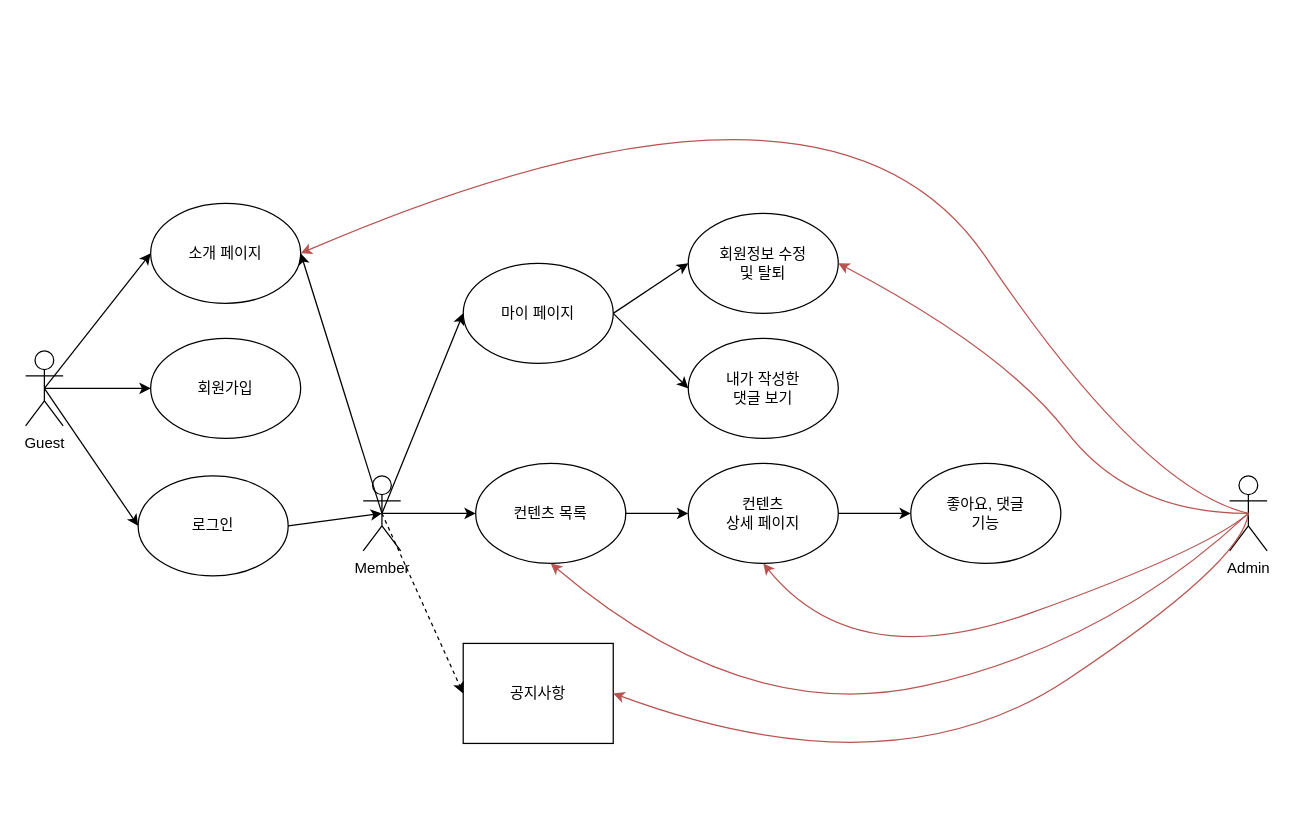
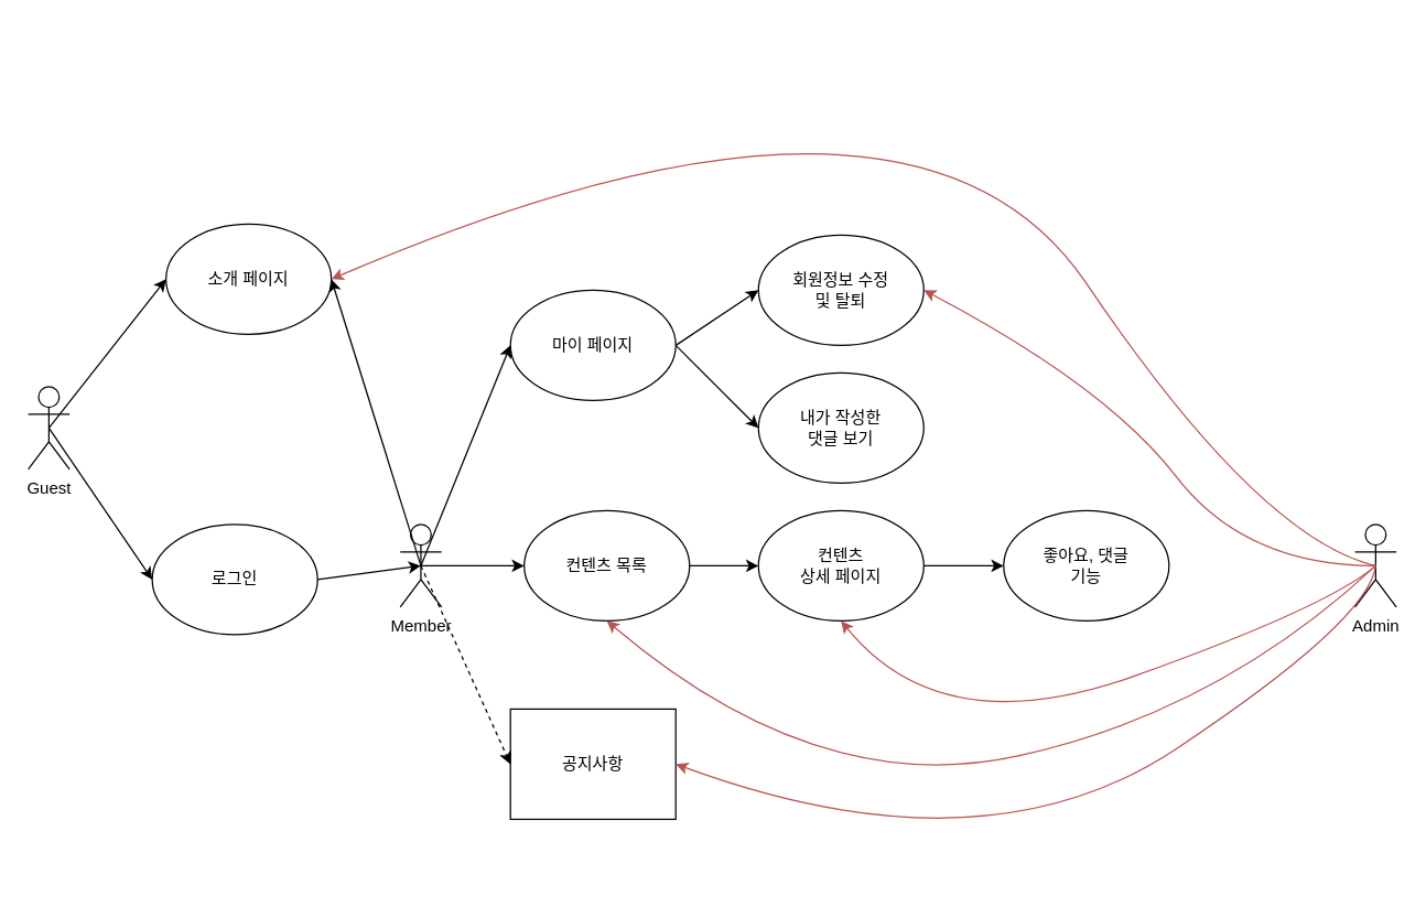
  <mxCell id="0" />
  <mxCell id="1" parent="0" />
  <mxCell id="2" value="Guest" style="shape=umlActor;verticalLabelPosition=bottom;verticalAlign=top;html=1;outlineConnect=0;" parent="1" vertex="1"><mxGeometry x="20" y="280" width="30" height="60" as="geometry" /></mxCell>
  <mxCell id="3" value="Member" style="shape=umlActor;verticalLabelPosition=bottom;verticalAlign=top;html=1;outlineConnect=0;" parent="1" vertex="1"><mxGeometry x="290" y="380" width="30" height="60" as="geometry" /></mxCell>
  <mxCell id="4" value="Admin" style="shape=umlActor;verticalLabelPosition=bottom;verticalAlign=top;html=1;outlineConnect=0;" parent="1" vertex="1"><mxGeometry x="983" y="380" width="30" height="60" as="geometry" /></mxCell>
  <mxCell id="5" value="소개 페이지" style="ellipse;whiteSpace=wrap;html=1;" parent="1" vertex="1"><mxGeometry x="120" y="162" width="120" height="80" as="geometry" /></mxCell>
  <mxCell id="6" value="내가 작성한&lt;br&gt;댓글 보기" style="ellipse;whiteSpace=wrap;html=1;" parent="1" vertex="1"><mxGeometry x="550" y="270" width="120" height="80" as="geometry" /></mxCell>
- <mxCell id="7" value="회원가입" style="ellipse;whiteSpace=wrap;html=1;" parent="1" vertex="1"><mxGeometry x="120" y="270" width="120" height="80" as="geometry" /></mxCell>
  <mxCell id="8" value="회원정보 수정&lt;br&gt;및 탈퇴" style="ellipse;whiteSpace=wrap;html=1;" parent="1" vertex="1"><mxGeometry x="550" y="170" width="120" height="80" as="geometry" /></mxCell>
  <mxCell id="9" value="로그인" style="ellipse;whiteSpace=wrap;html=1;" parent="1" vertex="1"><mxGeometry x="110" y="380" width="120" height="80" as="geometry" /></mxCell>
  <mxCell id="10" value="" style="endArrow=classic;html=1;rounded=0;exitX=1;exitY=0.5;exitDx=0;exitDy=0;entryX=0.5;entryY=0.5;entryDx=0;entryDy=0;entryPerimeter=0;" parent="1" source="9" target="3" edge="1"><mxGeometry width="50" height="50" relative="1" as="geometry"><mxPoint x="270" y="410" as="sourcePoint" /><mxPoint x="290" y="410" as="targetPoint" /></mxGeometry></mxCell>
- <mxCell id="11" value="" style="endArrow=classic;html=1;rounded=0;exitX=0.5;exitY=0.5;exitDx=0;exitDy=0;exitPerimeter=0;" parent="1" source="2" target="7" edge="1"><mxGeometry width="50" height="50" relative="1" as="geometry"><mxPoint x="150" y="441" as="sourcePoint" /><mxPoint x="200" y="391" as="targetPoint" /></mxGeometry></mxCell>
  <mxCell id="12" value="" style="endArrow=classic;html=1;rounded=0;entryX=0;entryY=0.5;entryDx=0;entryDy=0;exitX=0.5;exitY=0.5;exitDx=0;exitDy=0;exitPerimeter=0;" parent="1" source="2" target="5" edge="1"><mxGeometry width="50" height="50" relative="1" as="geometry"><mxPoint x="150" y="411" as="sourcePoint" /><mxPoint x="200" y="361" as="targetPoint" /></mxGeometry></mxCell>
  <mxCell id="13" value="" style="endArrow=classic;html=1;rounded=0;entryX=0;entryY=0.5;entryDx=0;entryDy=0;exitX=0.5;exitY=0.5;exitDx=0;exitDy=0;exitPerimeter=0;" parent="1" source="2" target="9" edge="1"><mxGeometry width="50" height="50" relative="1" as="geometry"><mxPoint x="30" y="335" as="sourcePoint" /><mxPoint x="80" y="285" as="targetPoint" /></mxGeometry></mxCell>
  <mxCell id="14" value="마이 페이지" style="ellipse;whiteSpace=wrap;html=1;" parent="1" vertex="1"><mxGeometry x="370" y="210" width="120" height="80" as="geometry" /></mxCell>
  <mxCell id="15" value="컨텐츠 목록" style="ellipse;whiteSpace=wrap;html=1;" parent="1" vertex="1"><mxGeometry x="380" y="370" width="120" height="80" as="geometry" /></mxCell>
  <mxCell id="16" value="" style="endArrow=classic;html=1;rounded=0;exitX=0.5;exitY=0.5;exitDx=0;exitDy=0;exitPerimeter=0;entryX=0;entryY=0.5;entryDx=0;entryDy=0;" parent="1" source="3" target="14" edge="1"><mxGeometry width="50" height="50" relative="1" as="geometry"><mxPoint x="310" y="420" as="sourcePoint" /><mxPoint x="360" y="370" as="targetPoint" /></mxGeometry></mxCell>
  <mxCell id="17" value="" style="endArrow=classic;html=1;rounded=0;entryX=0;entryY=0.5;entryDx=0;entryDy=0;exitX=1;exitY=0.5;exitDx=0;exitDy=0;" parent="1" source="14" target="8" edge="1"><mxGeometry width="50" height="50" relative="1" as="geometry"><mxPoint x="490" y="310" as="sourcePoint" /><mxPoint x="540" y="260" as="targetPoint" /></mxGeometry></mxCell>
  <mxCell id="18" value="" style="endArrow=classic;html=1;rounded=0;entryX=0;entryY=0.5;entryDx=0;entryDy=0;exitX=1;exitY=0.5;exitDx=0;exitDy=0;" parent="1" source="14" target="6" edge="1"><mxGeometry width="50" height="50" relative="1" as="geometry"><mxPoint x="490" y="310" as="sourcePoint" /><mxPoint x="540" y="260" as="targetPoint" /></mxGeometry></mxCell>
  <mxCell id="19" value="" style="endArrow=classic;html=1;rounded=0;exitX=0.5;exitY=0.5;exitDx=0;exitDy=0;exitPerimeter=0;entryX=0;entryY=0.5;entryDx=0;entryDy=0;" parent="1" source="3" target="15" edge="1"><mxGeometry width="50" height="50" relative="1" as="geometry"><mxPoint x="320" y="410" as="sourcePoint" /><mxPoint x="370" y="360" as="targetPoint" /></mxGeometry></mxCell>
  <mxCell id="20" value="공지사항" style="whiteSpace=wrap;html=1;rounded=0;" parent="1" vertex="1"><mxGeometry x="370" y="514" width="120" height="80" as="geometry" /></mxCell>
  <mxCell id="21" value="컨텐츠&lt;br&gt;상세 페이지" style="ellipse;whiteSpace=wrap;html=1;" parent="1" vertex="1"><mxGeometry x="550" y="370" width="120" height="80" as="geometry" /></mxCell>
  <mxCell id="22" value="" style="endArrow=classic;html=1;rounded=0;entryX=0;entryY=0.5;entryDx=0;entryDy=0;exitX=1;exitY=0.5;exitDx=0;exitDy=0;" parent="1" source="15" target="21" edge="1"><mxGeometry width="50" height="50" relative="1" as="geometry"><mxPoint x="490" y="420" as="sourcePoint" /><mxPoint x="540" y="370" as="targetPoint" /></mxGeometry></mxCell>
  <mxCell id="23" value="" style="endArrow=classic;html=1;rounded=0;exitX=0.5;exitY=0.5;exitDx=0;exitDy=0;exitPerimeter=0;entryX=0;entryY=0.5;entryDx=0;entryDy=0;dashed=1;" parent="1" source="3" target="20" edge="1"><mxGeometry width="50" height="50" relative="1" as="geometry"><mxPoint x="620" y="560" as="sourcePoint" /><mxPoint x="670" y="510" as="targetPoint" /></mxGeometry></mxCell>
  <mxCell id="24" value="" style="endArrow=classic;html=1;rounded=0;exitX=1;exitY=0.5;exitDx=0;exitDy=0;entryX=0;entryY=0.5;entryDx=0;entryDy=0;" parent="1" source="21" target="25" edge="1"><mxGeometry width="50" height="50" relative="1" as="geometry"><mxPoint x="690" y="410" as="sourcePoint" /><mxPoint x="740" y="360" as="targetPoint" /></mxGeometry></mxCell>
  <mxCell id="25" value="좋아요, 댓글&lt;br&gt;기능" style="ellipse;whiteSpace=wrap;html=1;" parent="1" vertex="1"><mxGeometry x="728" y="370" width="120" height="80" as="geometry" /></mxCell>
  <mxCell id="26" value="" style="curved=1;endArrow=classic;html=1;rounded=0;exitX=0.5;exitY=0.5;exitDx=0;exitDy=0;exitPerimeter=0;entryX=1;entryY=0.5;entryDx=0;entryDy=0;fillColor=#f8cecc;strokeColor=#b85450;" parent="1" source="4" target="5" edge="1"><mxGeometry width="50" height="50" relative="1" as="geometry"><mxPoint x="933" y="440" as="sourcePoint" /><mxPoint x="983" y="390" as="targetPoint" /><Array as="points"><mxPoint x="913" y="390" /><mxPoint x="663" y="20" /></Array></mxGeometry></mxCell>
  <mxCell id="27" value="" style="curved=1;endArrow=classic;html=1;rounded=0;exitX=0.5;exitY=0.5;exitDx=0;exitDy=0;exitPerimeter=0;entryX=1;entryY=0.5;entryDx=0;entryDy=0;fillColor=#f8cecc;strokeColor=#b85450;" parent="1" source="4" target="20" edge="1"><mxGeometry width="50" height="50" relative="1" as="geometry"><mxPoint x="1008" y="420" as="sourcePoint" /><mxPoint x="250" y="220" as="targetPoint" /><Array as="points"><mxPoint x="993" y="450" /><mxPoint x="713" y="636" /></Array></mxGeometry></mxCell>
  <mxCell id="28" value="" style="curved=1;endArrow=classic;html=1;rounded=0;exitX=0.5;exitY=0.5;exitDx=0;exitDy=0;exitPerimeter=0;entryX=1;entryY=0.5;entryDx=0;entryDy=0;fillColor=#f8cecc;strokeColor=#b85450;" parent="1" source="4" target="8" edge="1"><mxGeometry width="50" height="50" relative="1" as="geometry"><mxPoint x="1008" y="420" as="sourcePoint" /><mxPoint x="500" y="564" as="targetPoint" /><Array as="points"><mxPoint x="903" y="410" /><mxPoint x="803" y="280" /></Array></mxGeometry></mxCell>
  <mxCell id="29" value="" style="curved=1;endArrow=classic;html=1;rounded=0;exitX=0.5;exitY=0.5;exitDx=0;exitDy=0;exitPerimeter=0;entryX=0.5;entryY=1;entryDx=0;entryDy=0;fillColor=#f8cecc;strokeColor=#b85450;" parent="1" source="4" target="15" edge="1"><mxGeometry width="50" height="50" relative="1" as="geometry"><mxPoint x="1008" y="420" as="sourcePoint" /><mxPoint x="500" y="564" as="targetPoint" /><Array as="points"><mxPoint x="884" y="516" /><mxPoint x="593" y="580" /></Array></mxGeometry></mxCell>
  <mxCell id="30" value="" style="curved=1;endArrow=classic;html=1;rounded=0;exitX=0.5;exitY=0.5;exitDx=0;exitDy=0;exitPerimeter=0;entryX=0.5;entryY=1;entryDx=0;entryDy=0;fillColor=#f8cecc;strokeColor=#b85450;" parent="1" source="4" target="21" edge="1"><mxGeometry width="50" height="50" relative="1" as="geometry"><mxPoint x="1008" y="420" as="sourcePoint" /><mxPoint x="500" y="420" as="targetPoint" /><Array as="points"><mxPoint x="963" y="440" /><mxPoint x="683" y="540" /></Array></mxGeometry></mxCell>
  <mxCell id="31" value="" style="endArrow=classic;html=1;rounded=0;entryX=1;entryY=0.5;entryDx=0;entryDy=0;exitX=0.5;exitY=0.5;exitDx=0;exitDy=0;exitPerimeter=0;" parent="1" source="3" target="5" edge="1"><mxGeometry width="50" height="50" relative="1" as="geometry"><mxPoint x="284" y="337" as="sourcePoint" /><mxPoint x="334" y="287" as="targetPoint" /></mxGeometry></mxCell>
